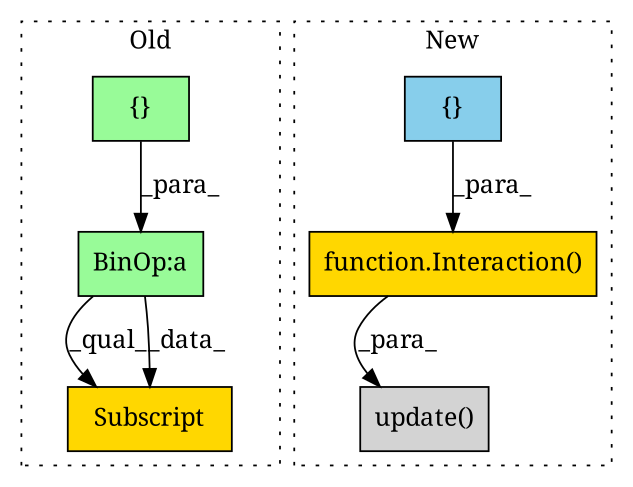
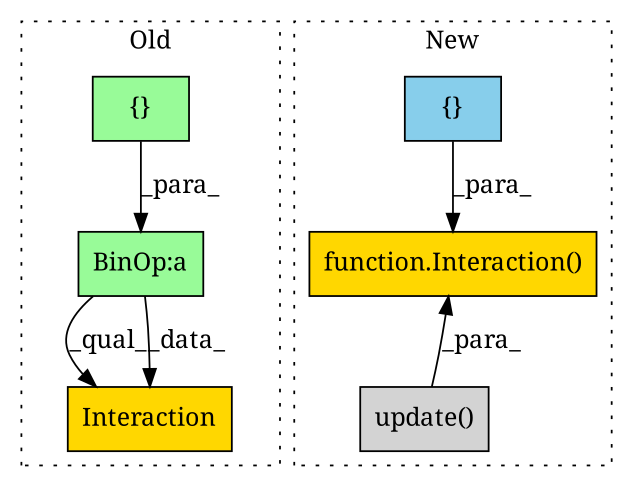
  digraph {
    fontname="Noto Serif"
    node [a=75 fillcolor=gold fontname="Noto Serif" shape=box style=filled]
    edge [fontname="Noto Serif"]
-   n1 [a=63 l="26,0" label=Subscript s="10058,0"]
+   n1 [a=63 l="26,0" label=Interaction s="10058,0"]
    n2 [a=59 fillcolor=palegreen l="1,0" label="{}" s="9996,10002"]
    n3 [a=82 fillcolor=palegreen l=3 label="BinOp:a" s=10003]
    n4 [l="12,1" label="function.Interaction()" s="9482,9522"]
    n5 [fillcolor=lightgrey l="16,1" label="update()" s="9466,9523"]
    n6 [a=95 fillcolor=skyblue l="1,1" label="{}" s="9494,9521"]
    subgraph cluster_1 {
      label=Old
      style=dotted
      n1
      n2
      n3
    }
    subgraph cluster_2 {
      label=New
      style=dotted
      n4
      n5
      n6
    }
    n2 -> n3 [label=_para_]
    n3 -> n1 [label=_qual_]
    n3 -> n1 [label=_data_]
-   n4 -> n5 [label=_para_]
+   n5 -> n4 [label=_para_]
    n6 -> n4 [label=_para_]
  }
